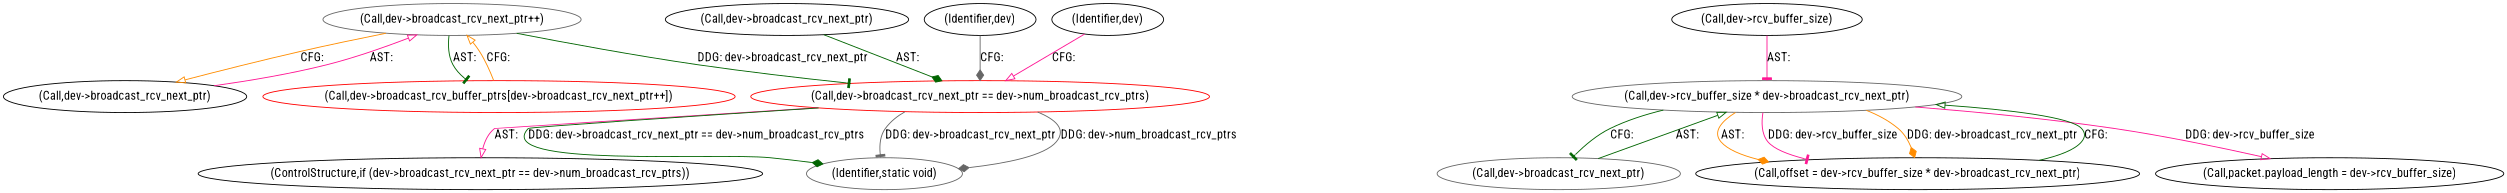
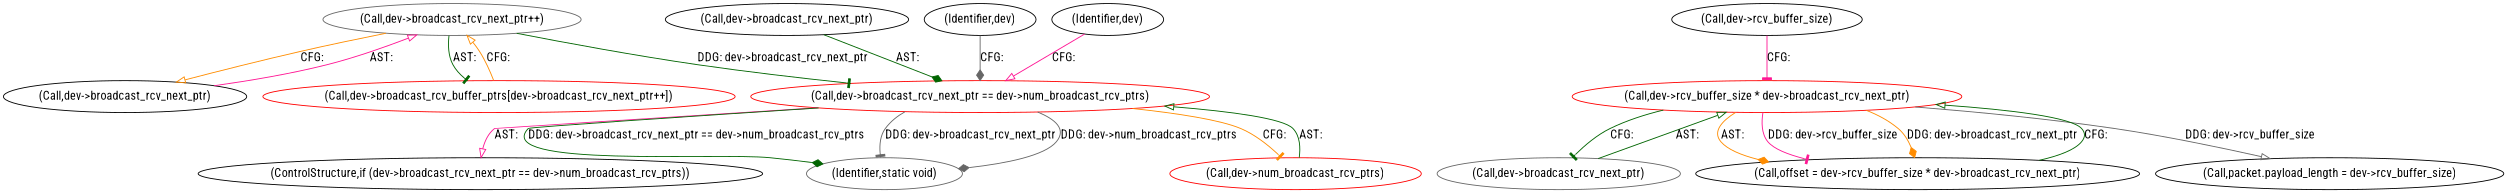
  digraph {
    fontname="Roboto Condensed"
    node [color=black fontname="Roboto Condensed"]
    edge [arrowhead=onormal color=darkgreen fontname="Roboto Condensed"]
    n1 [color=gray40 label="(Call,dev->broadcast_rcv_next_ptr++)"]
    n2 [color=red label="(Call,dev->broadcast_rcv_next_ptr == dev->num_broadcast_rcv_ptrs)"]
    n3 [label="(Call,dev->broadcast_rcv_next_ptr)"]
    n4 [color=red label="(Call,dev->broadcast_rcv_buffer_ptrs[dev->broadcast_rcv_next_ptr++])"]
    n5 [label="(ControlStructure,if (dev->broadcast_rcv_next_ptr == dev->num_broadcast_rcv_ptrs))"]
    n6 [color=gray40 label="(Identifier,static void)"]
-   n8 [color=gray40 label="(Call,dev->rcv_buffer_size * dev->broadcast_rcv_next_ptr)"]
+   n7 [color=red label="(Call,dev->num_broadcast_rcv_ptrs)"]
+   n8 [color=red label="(Call,dev->rcv_buffer_size * dev->broadcast_rcv_next_ptr)"]
    n9 [color=gray40 label="(Call,dev->broadcast_rcv_next_ptr)"]
    n10 [label="(Call,offset = dev->rcv_buffer_size * dev->broadcast_rcv_next_ptr)"]
    n11 [label="(Call,packet.payload_length = dev->rcv_buffer_size)"]
    n12 [label="(Call,dev->broadcast_rcv_next_ptr)"]
    n13 [label="(Call,dev->rcv_buffer_size)"]
    n14 [label="(Identifier,dev)"]
    n15 [label="(Identifier,dev)"]
    n1 -> n2 [arrowhead=tee label="DDG: dev->broadcast_rcv_next_ptr"]
    n1 -> n3 [color=darkorange label="CFG: "]
    n1 -> n4 [arrowhead=tee label="AST: "]
    n2 -> n5 [color=deeppink label="AST: "]
    n2 -> n6 [arrowhead=diamond label="DDG: dev->broadcast_rcv_next_ptr == dev->num_broadcast_rcv_ptrs"]
    n2 -> n6 [arrowhead=tee color=gray40 label="DDG: dev->broadcast_rcv_next_ptr"]
    n2 -> n6 [arrowhead=diamond color=gray40 label="DDG: dev->num_broadcast_rcv_ptrs"]
+   n2 -> n7 [arrowhead=tee color=darkorange label="CFG: "]
    n3 -> n1 [color=deeppink label="AST: "]
    n4 -> n1 [color=darkorange label="CFG: "]
+   n7 -> n2 [label="AST: "]
    n8 -> n9 [arrowhead=tee label="CFG: "]
    n8 -> n10 [arrowhead=diamond color=darkorange label="AST: "]
    n8 -> n10 [arrowhead=tee color=deeppink label="DDG: dev->rcv_buffer_size"]
    n8 -> n10 [arrowhead=diamond color=darkorange label="DDG: dev->broadcast_rcv_next_ptr"]
-   n8 -> n11 [color=deeppink label="DDG: dev->rcv_buffer_size"]
+   n8 -> n11 [color=gray40 label="DDG: dev->rcv_buffer_size"]
    n9 -> n8 [label="AST: "]
    n10 -> n8 [label="CFG: "]
    n12 -> n2 [arrowhead=diamond label="AST: "]
-   n13 -> n8 [arrowhead=tee color=deeppink label="AST: "]
+   n13 -> n8 [arrowhead=tee color=deeppink label="CFG: "]
    n14 -> n2 [arrowhead=diamond color=gray40 label="CFG: "]
    n15 -> n2 [color=deeppink label="CFG: "]
  }
